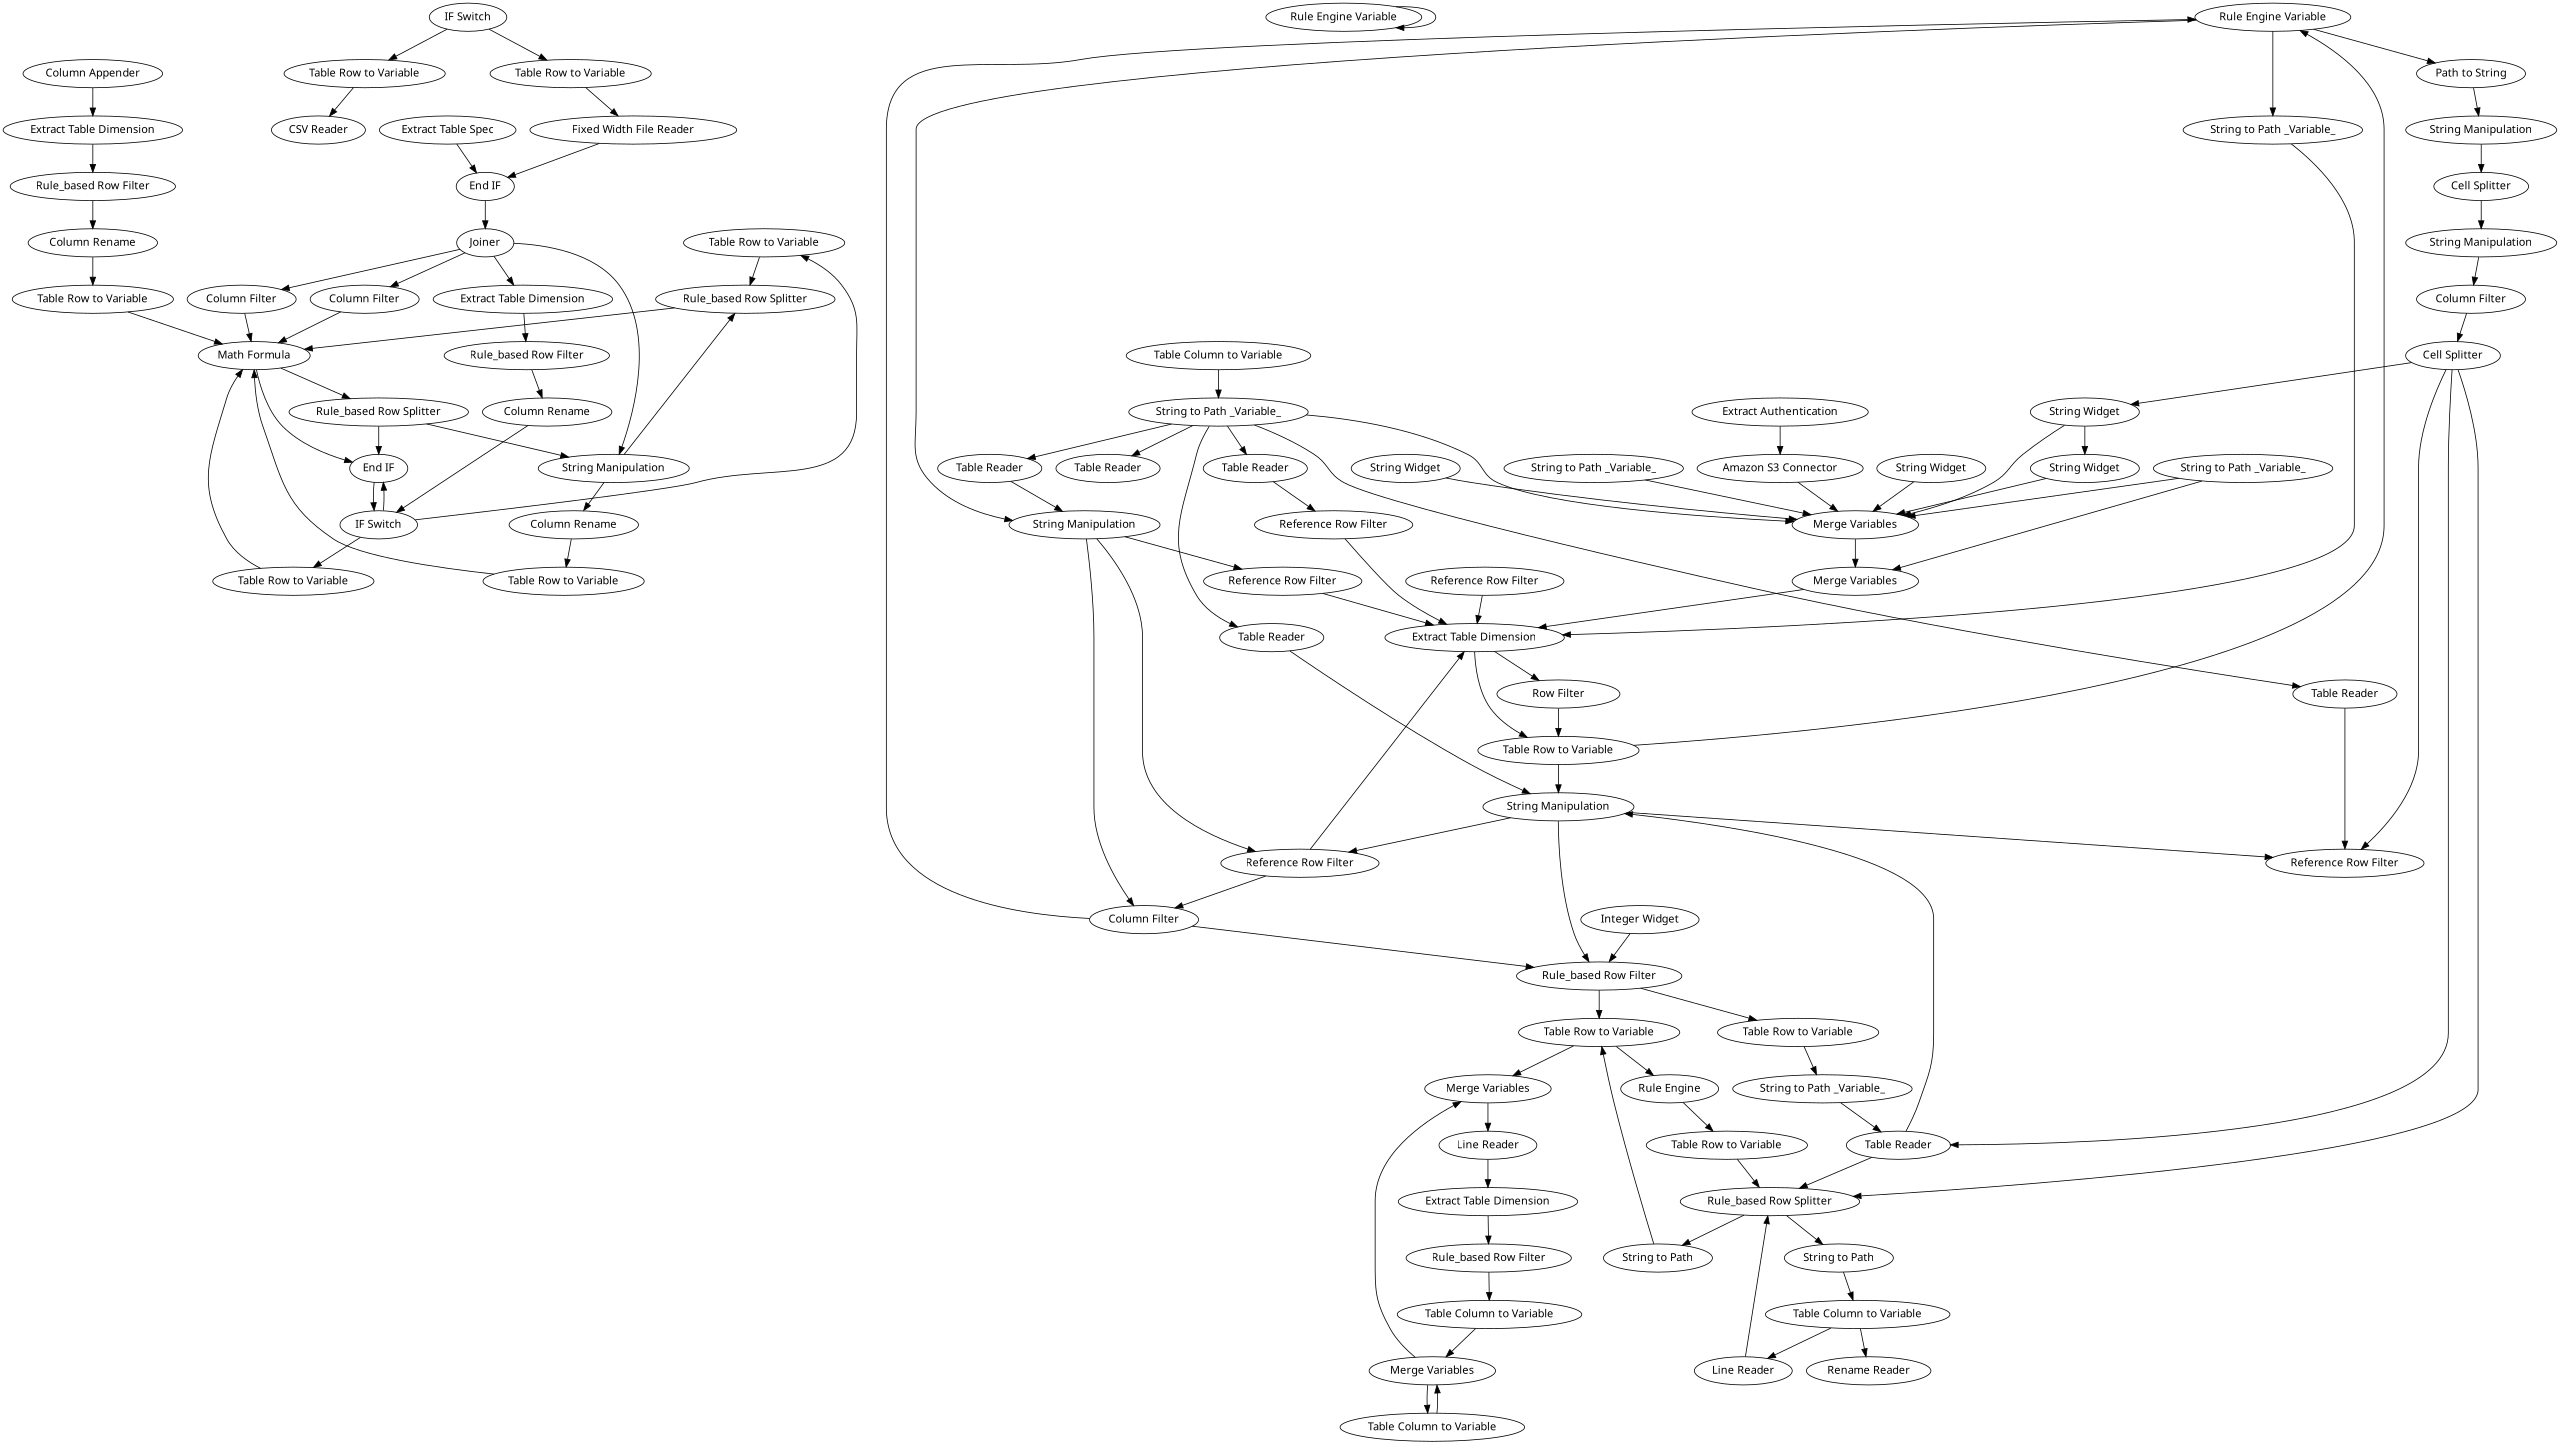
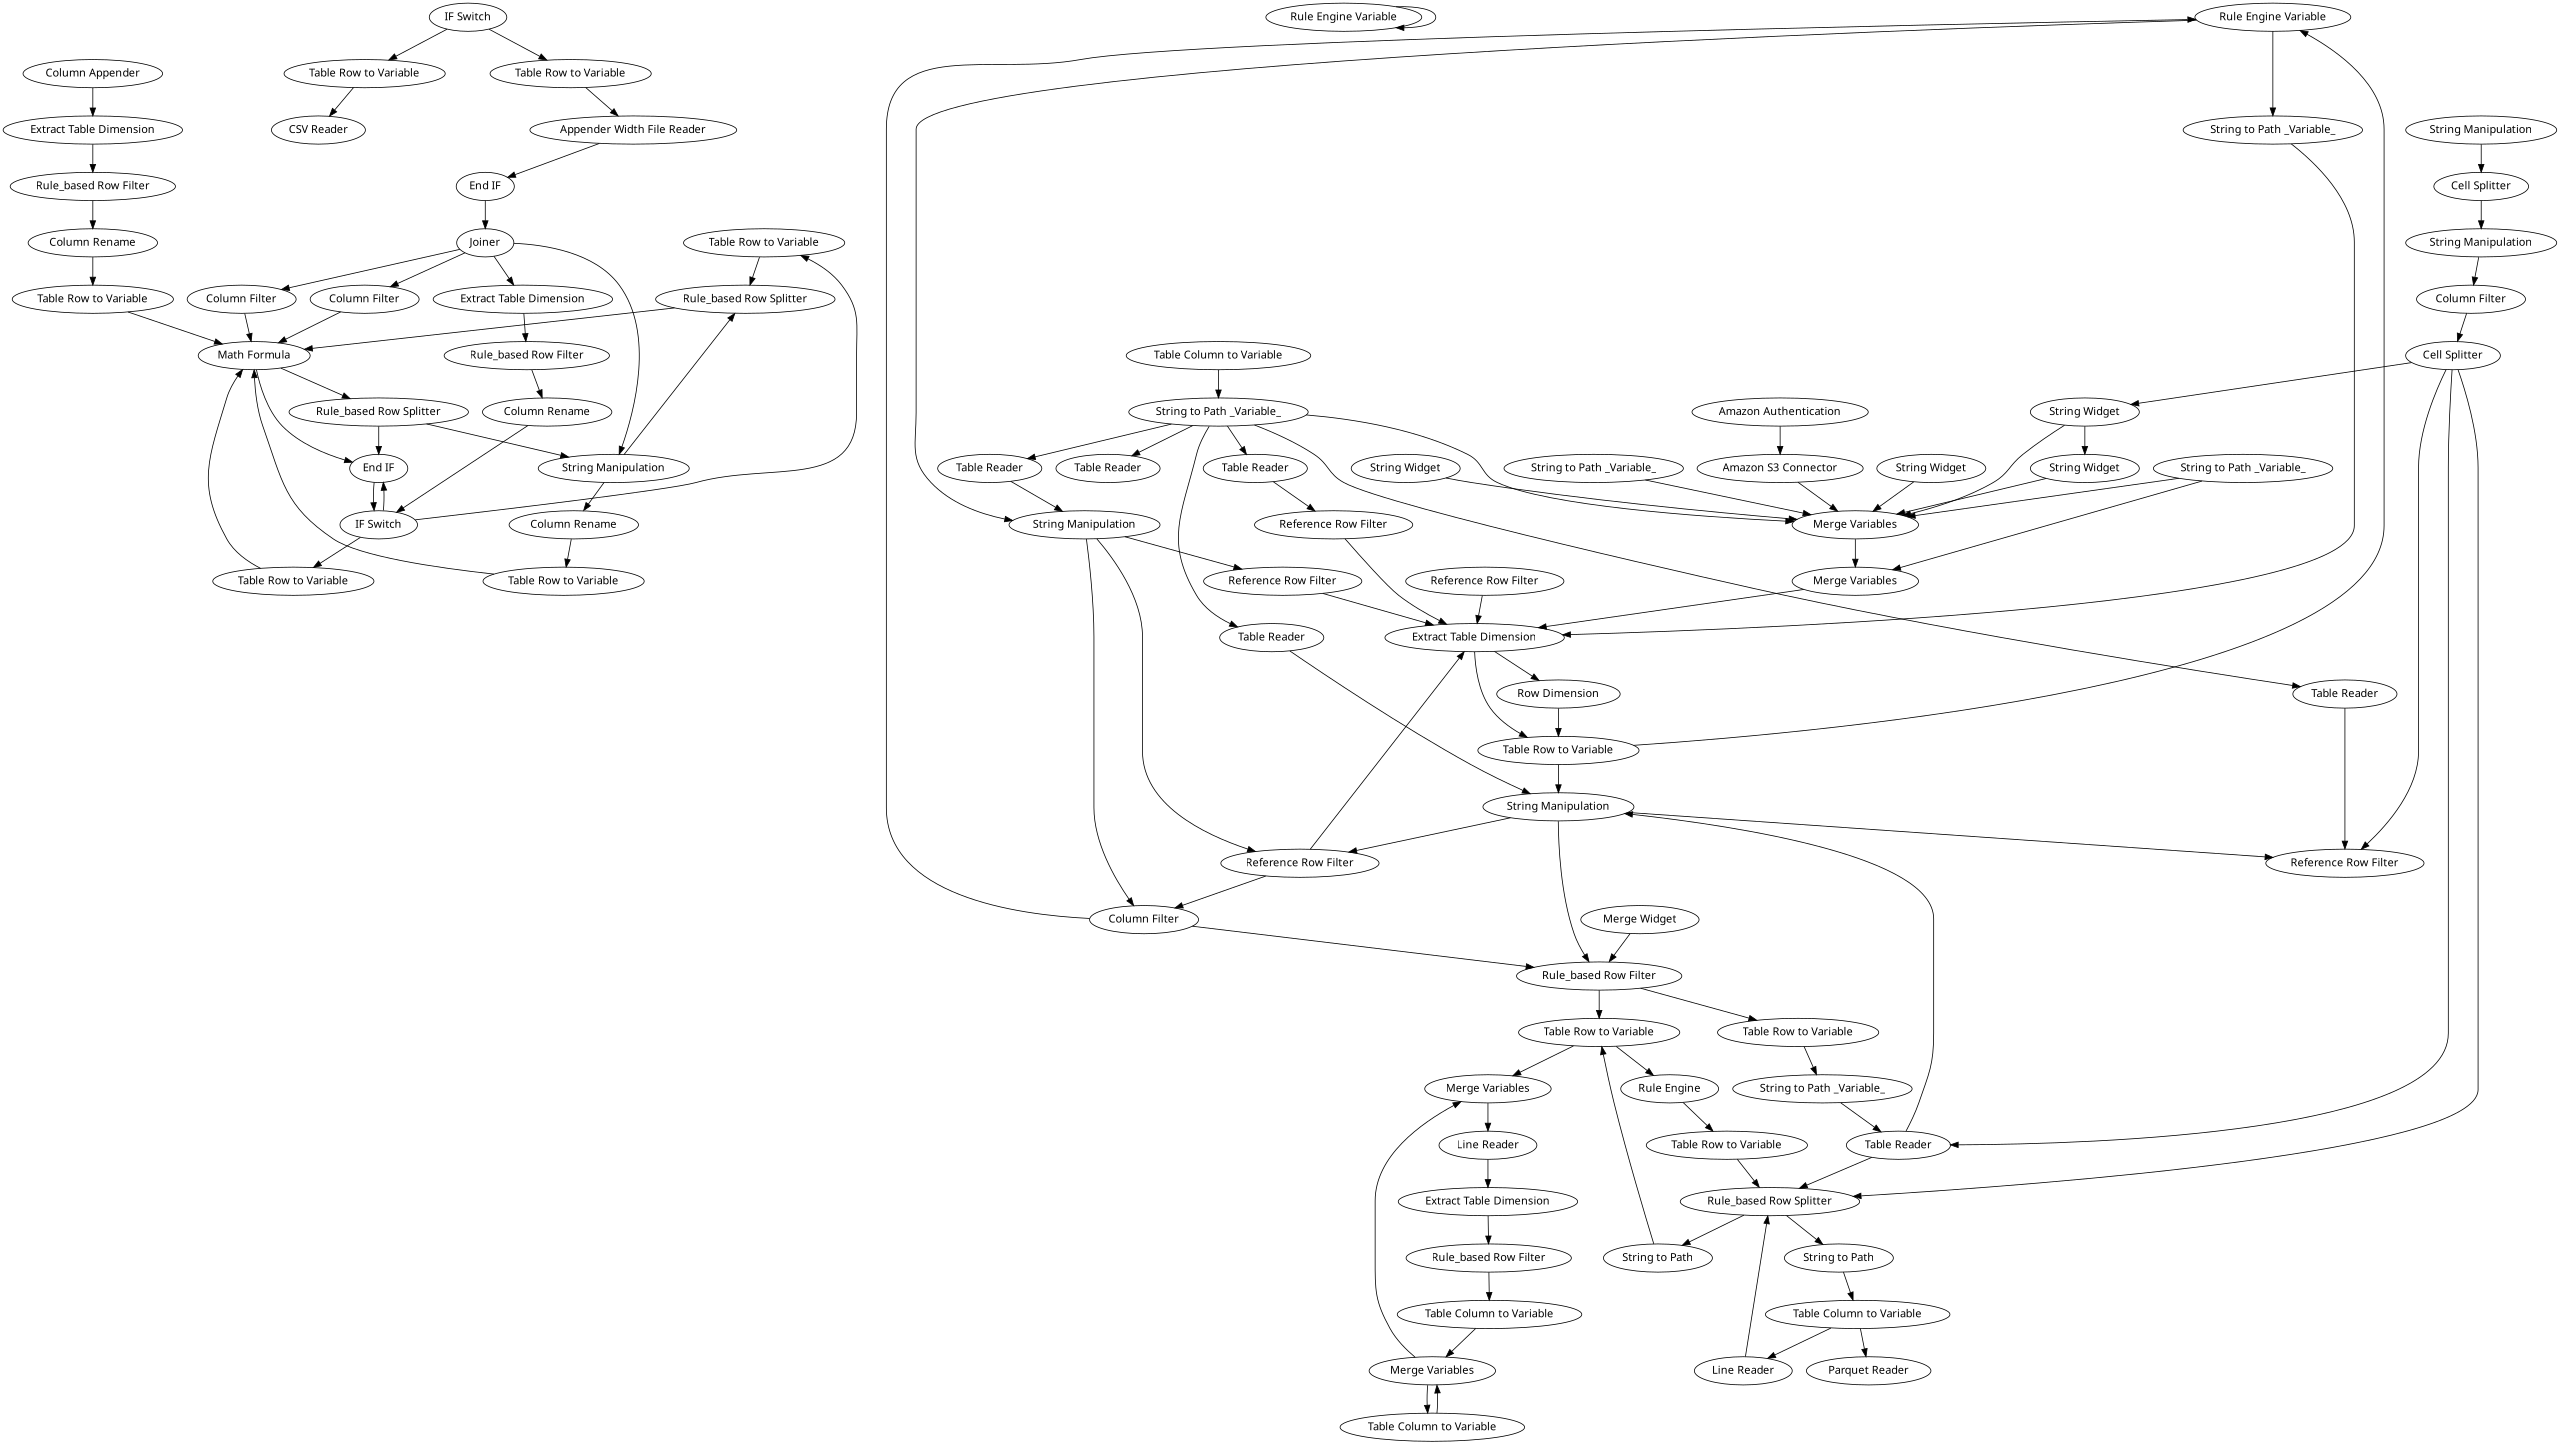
  digraph {
    fontname="Noto Sans"
    rankdir=TB
    node [fontname="Noto Sans"]
    edge [fontname="Noto Sans"]
    n1 [label="Table Row to Variable"]
    n2 [label="Rule_based Row Splitter"]
    n3 [label="Math Formula"]
    n4 [label="Rule_based Row Splitter"]
    n5 [label="End IF"]
    n6 [label="Column Rename"]
    n7 [label="Table Row to Variable"]
    n8 [label="Rule Engine Variable"]
    n9 [label="Rule Engine Variable"]
-   n10 [label="Path to String"]
    n11 [label="String Manipulation"]
    n12 [label="String to Path _Variable_"]
    n13 [label="String Manipulation"]
    n14 [label="Column Filter"]
    n15 [label="Reference Row Filter"]
    n16 [label="Reference Row Filter"]
    n17 [label="Extract Table Dimension"]
    n18 [label="Cell Splitter"]
    n19 [label="Table Row to Variable"]
    n20 [label="String Manipulation"]
    n21 [label="Rule_based Row Filter"]
    n22 [label="Reference Row Filter"]
    n23 [label="Table Row to Variable"]
    n24 [label="Table Row to Variable"]
    n25 [label="Merge Variables"]
    n26 [label="Rule Engine"]
    n27 [label="String to Path _Variable_"]
    n28 [label="Line Reader"]
    n29 [label="Table Row to Variable"]
    n30 [label="String Widget"]
    n31 [label="String Widget"]
    n32 [label="Merge Variables"]
    n33 [label="Merge Variables"]
    n34 [label="CSV Reader"]
-   n35 [label="Extract Table Spec"]
    n36 [label="End IF"]
    n37 [label=Joiner]
    n38 [label="String Manipulation"]
    n39 [label="IF Switch"]
    n40 [label="Table Row to Variable"]
    n41 [label="Extract Table Dimension"]
    n42 [label="Rule_based Row Filter"]
    n43 [label="Column Rename"]
    n44 [label="String to Path _Variable_"]
    n45 [label="Table Reader"]
    n46 [label="Table Reader"]
    n47 [label="Table Reader"]
    n48 [label="Table Reader"]
    n49 [label="Table Reader"]
    n50 [label="Reference Row Filter"]
    n51 [label="Table Column to Variable"]
-   n52 [label="Rename Reader"]
+   n52 [label="Parquet Reader"]
    n53 [label="Line Reader"]
    n54 [label="Rule_based Row Splitter"]
    n55 [label="Extract Table Dimension"]
    n56 [label="IF Switch"]
    n57 [label="Table Row to Variable"]
    n58 [label="Table Row to Variable"]
-   n59 [label="Row Filter"]
+   n59 [label="Row Dimension"]
    n60 [label="Extract Table Dimension"]
    n61 [label="Rule_based Row Filter"]
    n62 [label="Column Rename"]
    n63 [label="Table Row to Variable"]
    n64 [label="String to Path"]
    n65 [label="String to Path"]
-   n66 [label="Fixed Width File Reader"]
+   n66 [label="Appender Width File Reader"]
    n67 [label="Table Column to Variable"]
    n68 [label="Merge Variables"]
    n69 [label="Column Filter"]
    n70 [label="Column Filter"]
    n71 [label="Cell Splitter"]
    n72 [label="Table Reader"]
    n73 [label="String to Path _Variable_"]
    n74 [label="Table Column to Variable"]
    n75 [label="String Widget"]
-   n76 [label="Extract Authentication"]
+   n76 [label="Amazon Authentication"]
    n77 [label="Amazon S3 Connector"]
    n78 [label="String Manipulation"]
    n79 [label="Column Filter"]
    n80 [label="Rule_based Row Filter"]
    n81 [label="Column Appender"]
    n82 [label="String to Path _Variable_"]
    n83 [label="Reference Row Filter"]
    n84 [label="String Widget"]
    n85 [label="Table Column to Variable"]
-   n86 [label="Integer Widget"]
+   n86 [label="Merge Widget"]
    n1 -> n2
    n2 -> n3
    n3 -> n4
    n3 -> n5
    n4 -> n5
    n4 -> n38
    n5 -> n39
    n6 -> n7
    n7 -> n3
    n8 -> n8
-   n9 -> n10
    n9 -> n11
    n9 -> n12
-   n10 -> n13
    n11 -> n14
    n11 -> n15
    n11 -> n16
    n12 -> n17
    n13 -> n18
    n14 -> n9
    n14 -> n21
    n15 -> n14
    n15 -> n17
    n16 -> n17
    n17 -> n19
    n17 -> n59
    n18 -> n78
    n19 -> n9
    n19 -> n20
    n20 -> n15
    n20 -> n21
    n20 -> n22
    n21 -> n23
    n21 -> n24
    n23 -> n25
    n23 -> n26
    n24 -> n27
    n25 -> n28
    n26 -> n29
    n27 -> n72
    n28 -> n55
    n29 -> n54
    n30 -> n31
    n30 -> n32
    n31 -> n32
    n32 -> n33
    n33 -> n17
-   n35 -> n36
    n36 -> n37
    n37 -> n38
    n37 -> n41
    n37 -> n69
    n37 -> n70
    n38 -> n2
    n38 -> n6
    n39 -> n1
    n39 -> n5
    n39 -> n40
    n40 -> n3
    n41 -> n42
    n42 -> n43
    n43 -> n39
    n44 -> n32
    n44 -> n45
    n44 -> n46
    n44 -> n47
    n44 -> n48
    n44 -> n49
    n45 -> n20
    n46 -> n11
    n47 -> n22
    n48 -> n50
    n50 -> n17
    n51 -> n52
    n51 -> n53
    n53 -> n54
    n54 -> n64
    n54 -> n65
    n55 -> n80
    n56 -> n57
    n56 -> n58
    n57 -> n66
    n58 -> n34
    n59 -> n19
    n60 -> n61
    n61 -> n62
    n62 -> n63
    n63 -> n3
    n64 -> n51
    n65 -> n23
    n66 -> n36
    n67 -> n68
    n68 -> n25
    n68 -> n67
    n69 -> n3
    n70 -> n3
    n71 -> n22
    n71 -> n30
    n71 -> n54
    n71 -> n72
    n72 -> n20
    n72 -> n54
    n73 -> n32
    n73 -> n33
    n74 -> n68
    n75 -> n32
    n76 -> n77
    n77 -> n32
    n78 -> n79
    n79 -> n71
    n80 -> n74
    n81 -> n60
    n82 -> n32
    n83 -> n17
    n84 -> n32
    n85 -> n44
    n86 -> n21
  }
